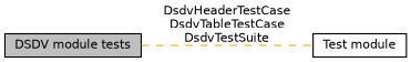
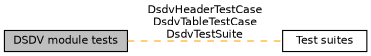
  digraph {
    rankdir=LR
    node [color=black fontname=Helvetica fontsize=10 shape=box style=filled]
-   n1 [fillcolor=white height=0.2 label="Test module" width=0.4]
+   n1 [fillcolor=white height=0.2 label="Test suites" width=0.4]
    n2 [fillcolor=grey75 fontcolor=black height=0.2 label="DSDV module tests" width=0.4]
    n2 -> n1 [color=orange dir=none fontname=Helvetica fontsize=10 label="DsdvHeaderTestCase\nDsdvTableTestCase\nDsdvTestSuite" labelfontname=Helvetica labelfontsize=10 shape=plaintext style=dashed]
  }
